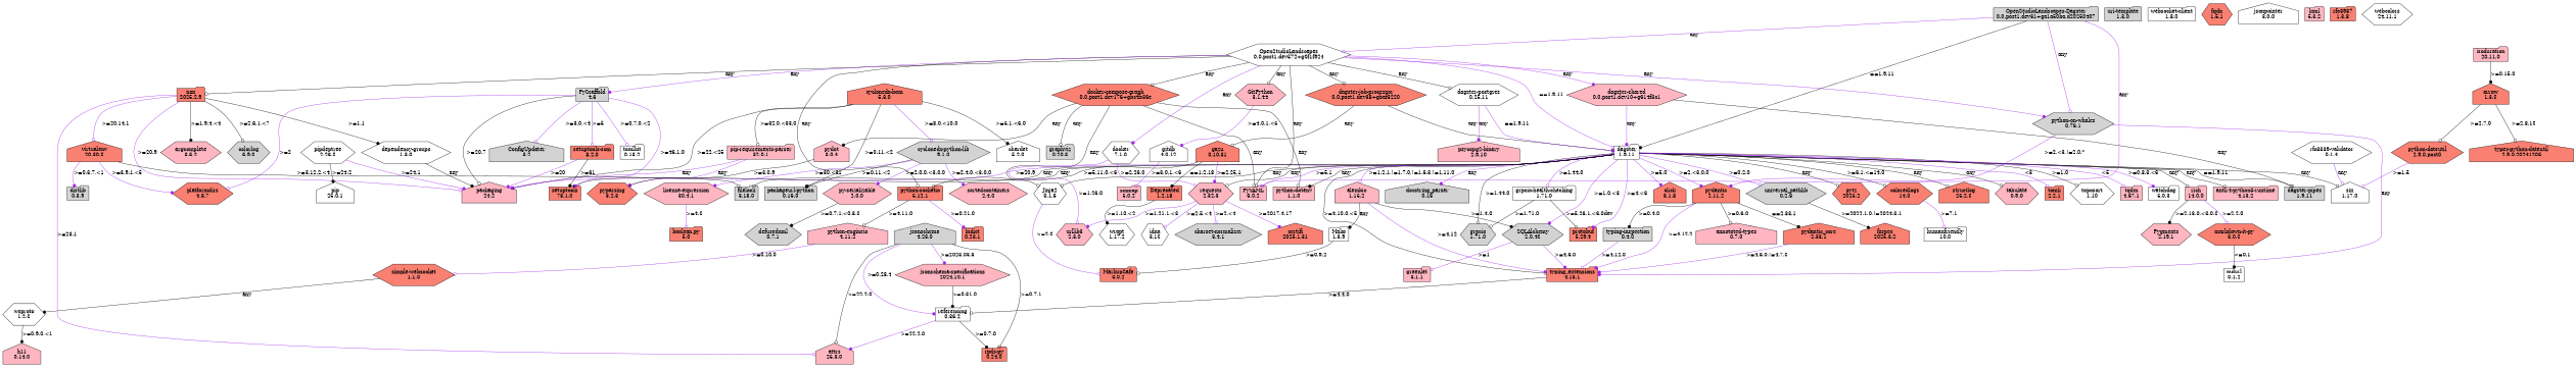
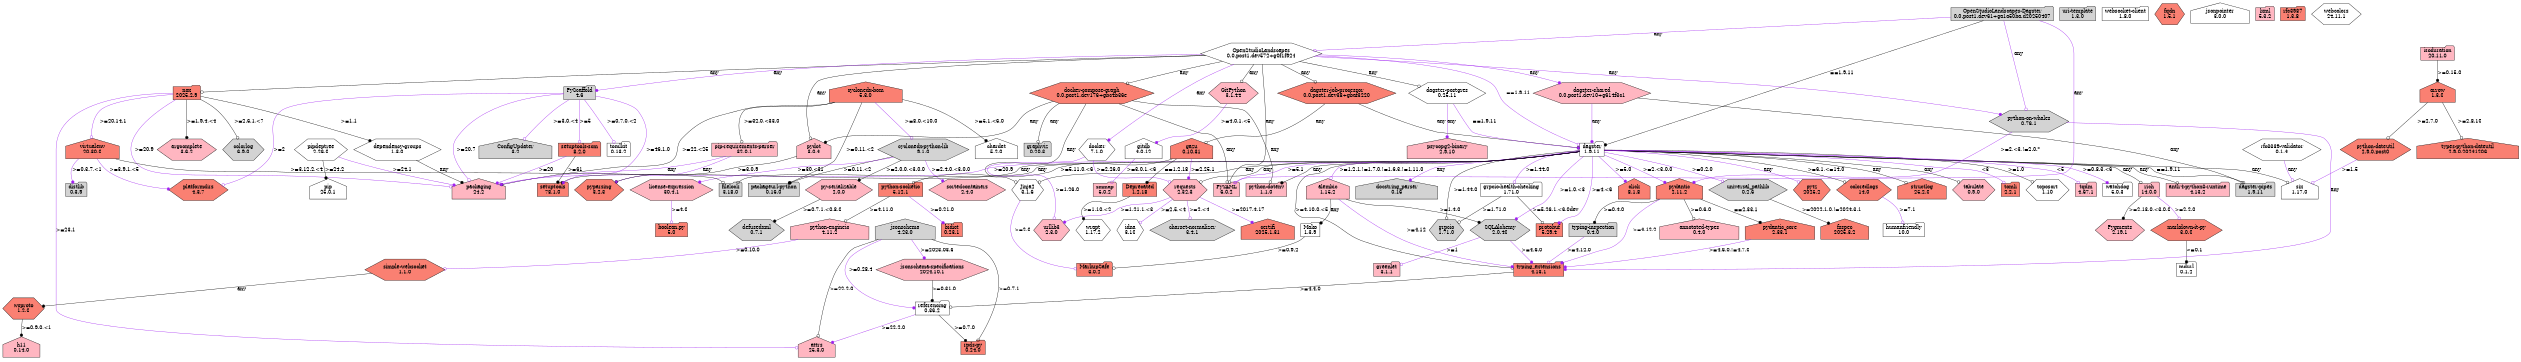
  digraph {
    node [fillcolor=salmon shape=folder style=filled]
    edge [arrowhead=odot color=black]
-   n1 [fillcolor=lightpink label="annotated-types\n0.7.0" shape=house]
+   n1 [fillcolor=lightpink label="annotated-types\n0.4.0" shape=house]
    n2 [fillcolor=lightpink label="antlr4-python3-runtime\n4.13.2"]
    n3 [label="boolean.py\n5.0"]
    n4 [fillcolor=lightgrey label="charset-normalizer\n3.4.1" shape=hexagon]
    n5 [label="cyclonedx-bom\n5.3.0" shape=house]
    n6 [fillcolor=lightgrey label="cyclonedx-python-lib\n9.1.0" shape=hexagon]
    n7 [fillcolor=lightgrey label="packageurl-python\n0.16.0"]
    n8 [fillcolor=lightpink label="pip-requirements-parser\n32.0.1"]
    n9 [fillcolor=white label="chardet\n5.2.0" shape=house]
    n10 [fillcolor=lightpink label="packaging\n24.2" shape=house]
    n11 [fillcolor=lightpink label="license-expression\n30.4.1" shape=hexagon]
    n12 [fillcolor=lightpink label="py-serializable\n2.0.0" shape=hexagon]
    n13 [fillcolor=lightpink label="sortedcontainers\n2.4.0" shape=hexagon]
    n14 [label="pyparsing\n3.2.3" shape=hexagon]
    n15 [fillcolor=lightgrey label="defusedxml\n0.7.1" shape=hexagon]
    n16 [label="dagster-job-processor\n0.0.post1.dev38+gbaf3220" shape=hexagon]
    n17 [fillcolor=white label="dagster\n1.9.11"]
    n18 [label="gazu\n0.10.31" shape=house]
    n19 [fillcolor=lightgrey label="dagster-pipes\n1.9.11"]
    n20 [fillcolor=lightpink label="python-dotenv\n1.1.0"]
    n21 [fillcolor=white label="Jinja2\n3.1.6" shape=hexagon]
    n22 [fillcolor=lightpink label="PyYAML\n6.0.2"]
    n23 [fillcolor=lightgrey label="docstring_parser\n0.16" shape=house]
    n24 [fillcolor=white label="grpcio-health-checking\n1.71.0"]
    n25 [fillcolor=lightgrey label="grpcio\n1.71.0" shape=hexagon]
    n26 [label="protobuf\n5.29.4"]
    n27 [label="typing_extensions\n4.13.1"]
    n28 [fillcolor=white label="six\n1.17.0" shape=house]
    n29 [label="pydantic\n2.11.2" shape=house]
    n30 [label="setuptools\n78.1.0"]
    n31 [fillcolor=lightgrey label="universal_pathlib\n0.2.6" shape=hexagon]
    n32 [fillcolor=lightpink label="alembic\n1.15.2" shape=house]
    n33 [fillcolor=lightgrey label="SQLAlchemy\n2.0.40" shape=hexagon]
    n34 [label="click\n8.1.8" shape=house]
    n35 [label="coloredlogs\n14.0" shape=hexagon]
    n36 [fillcolor=lightgrey label="filelock\n3.18.0"]
    n37 [label="pytz\n2025.2" shape=hexagon]
    n38 [fillcolor=lightpink label="requests\n2.32.3" shape=hexagon]
    n39 [fillcolor=lightpink label="rich\n14.0.0"]
    n40 [label="structlog\n25.2.0" shape=house]
    n41 [fillcolor=lightpink label="tabulate\n0.9.0" shape=hexagon]
    n42 [label="tomli\n2.2.1"]
    n43 [fillcolor=white label="toposort\n1.10" shape=hexagon]
    n44 [fillcolor=lightpink label="tqdm\n4.67.1"]
    n45 [fillcolor=white label="watchdog\n5.0.3"]
    n46 [label="python-socketio\n5.12.1"]
    n47 [label="Deprecated\n1.2.18"]
    n48 [label="MarkupSafe\n3.0.2"]
    n49 [fillcolor=white label="referencing\n0.36.2"]
    n50 [label="pydantic_core\n2.33.1" shape=house]
    n51 [fillcolor=lightgrey label="typing-inspection\n0.4.0"]
    n52 [label="fsspec\n2025.3.2" shape=house]
    n53 [fillcolor=white label="Mako\n1.3.9"]
    n54 [fillcolor=lightpink label="greenlet\n3.1.1"]
    n55 [fillcolor=white label="humanfriendly\n10.0"]
    n56 [label="certifi\n2025.1.31" shape=house]
    n57 [fillcolor=lightpink label="urllib3\n2.3.0" shape=hexagon]
    n58 [fillcolor=white label="idna\n3.10" shape=hexagon]
    n59 [label="markdown-it-py\n3.0.0" shape=hexagon]
    n60 [fillcolor=lightpink label="Pygments\n2.19.1" shape=hexagon]
    n61 [fillcolor=lightpink label="python-engineio\n4.11.2" shape=house]
    n62 [label="bidict\n0.23.1"]
    n63 [fillcolor=white label="wrapt\n1.17.2" shape=hexagon]
    n64 [fillcolor=white label="dagster-postgres\n0.25.11" shape=hexagon]
    n65 [fillcolor=lightpink label="psycopg2-binary\n2.9.10" shape=house]
    n66 [fillcolor=lightpink label="dagster-shared\n0.0.post1.dev10+g614f3c1" shape=hexagon]
    n67 [fillcolor=white label="dependency-groups\n1.3.0" shape=hexagon]
    n68 [label="docker-compose-graph\n0.0.post1.dev176+gbc4b36e" shape=hexagon]
    n69 [fillcolor=lightgrey label="graphviz\n0.20.3"]
    n70 [fillcolor=lightpink label="pydot\n3.0.4" shape=house]
    n71 [fillcolor=lightpink label="jsonschema-specifications\n2024.10.1" shape=hexagon]
    n72 [label="rpds-py\n0.24.0"]
    n73 [fillcolor=lightpink label="attrs\n25.3.0" shape=house]
    n74 [fillcolor=white label="mdurl\n0.1.2"]
    n75 [fillcolor=lightgrey label="OpenStudioLandscapes-Dagster\n0.0.post1.dev61+ga1a50ba.d20250407"]
    n76 [fillcolor=lightgrey label="python-on-whales\n0.76.1" shape=hexagon]
    n77 [fillcolor=white label="OpenStudioLandscapes\n0.0.post1.dev572+g0f1f924" shape=hexagon]
    n78 [fillcolor=white label="docker\n7.1.0" shape=hexagon]
    n79 [fillcolor=lightpink label="GitPython\n3.1.44" shape=hexagon]
    n80 [label="nox\n2025.2.9"]
    n81 [fillcolor=lightgrey label="PyScaffold\n4.6"]
    n82 [fillcolor=white label="gitdb\n4.0.12" shape=house]
    n83 [fillcolor=lightpink label="argcomplete\n3.6.2" shape=hexagon]
    n84 [fillcolor=lightgrey label="colorlog\n6.9.0" shape=hexagon]
    n85 [label="virtualenv\n20.30.0" shape=house]
    n86 [label="setuptools-scm\n8.2.0"]
    n87 [fillcolor=lightgrey label="ConfigUpdater\n3.2" shape=house]
    n88 [label="platformdirs\n4.3.7" shape=hexagon]
    n89 [fillcolor=white label="tomlkit\n0.13.2"]
    n90 [label="python-dateutil\n2.9.0.post0" shape=hexagon]
    n91 [label="simple-websocket\n1.1.0" shape=hexagon]
-   n92 [fillcolor=white label="wsproto\n1.2.0" shape=hexagon]
+   n92 [label="wsproto\n1.2.0" shape=hexagon]
    n93 [fillcolor=lightpink label="h11\n0.14.0" shape=house]
    n94 [fillcolor=white label="rfc3339-validator\n0.1.4" shape=hexagon]
    n95 [label="types-python-dateutil\n2.9.0.20241206" shape=house]
    n96 [fillcolor=lightgrey label="uri-template\n1.3.0"]
    n97 [fillcolor=white label="websocket-client\n1.8.0"]
    n98 [label="arrow\n1.3.0" shape=house]
    n99 [fillcolor=lightgrey label="distlib\n0.3.9"]
    n100 [label="fqdn\n1.5.1" shape=hexagon]
    n101 [fillcolor=lightpink label="smmap\n5.0.2"]
    n102 [fillcolor=lightpink label="isoduration\n20.11.0"]
    n103 [fillcolor=white label="jsonpointer\n3.0.0" shape=house]
    n104 [fillcolor=lightgrey label="jsonschema\n4.23.0" shape=house]
    n105 [fillcolor=lightpink label="lxml\n5.3.2"]
    n106 [fillcolor=white label="pip\n25.0.1" shape=house]
    n107 [fillcolor=white label="pipdeptree\n2.26.0" shape=hexagon]
    n108 [label="rfc3987\n1.3.8"]
    n109 [fillcolor=white label="webcolors\n24.11.1" shape=hexagon]
    n5 -> n6 [color=purple label=">=8.0,<10.0"]
    n5 -> n7 [arrowhead=dot label=">=0.11,<2"]
    n5 -> n8 [label=">=32.0,<33.0"]
    n5 -> n9 [arrowhead=dot label=">=5.1,<6.0"]
    n5 -> n10 [arrowhead=dot label=">=22,<25"]
    n6 -> n7 [arrowhead=dot label=">=0.11,<2"]
    n6 -> n11 [arrowhead=dot color=purple label=">=30,<31"]
-   n6 -> n12 [arrowhead=dot color=purple label=">=2.0.0,<3.0.0"]
+   n6 -> n12 [arrowhead=dot label=">=2.0.0,<3.0.0"]
    n6 -> n13 [arrowhead=dot color=purple label=">=2.4.0,<3.0.0"]
    n8 -> n10 [arrowhead=dot color=purple label=any]
    n8 -> n14 [arrowhead=dot color=purple label=any]
    n11 -> n3 [color=purple label=">=4.0"]
    n12 -> n15 [arrowhead=dot label=">=0.7.1,<0.8.0"]
    n16 -> n17 [arrowhead=dot label=any]
    n16 -> n18 [label=any]
    n17 -> n2 [label=any]
    n17 -> n10 [color=purple label=">=20.9"]
    n17 -> n19 [label="==1.9.11"]
    n17 -> n20 [arrowhead=dot label=any]
    n17 -> n21 [label=any]
    n17 -> n22 [color=purple label=">=5.1"]
    n17 -> n23 [arrowhead=dot color=purple label=any]
    n17 -> n24 [color=purple label=">=1.44.0"]
    n17 -> n25 [label=">=1.44.0"]
    n17 -> n26 [arrowhead=dot color=purple label=">=4,<6"]
    n17 -> n27 [label=">=4.10.0,<5"]
    n17 -> n28 [label=any]
    n17 -> n29 [arrowhead=dot color=purple label=">=2,<3.0.0"]
    n17 -> n30 [arrowhead=dot label=any]
    n17 -> n31 [color=purple label=">=0.2.0"]
    n17 -> n32 [color=purple label=">=1.2.1,!=1.7.0,!=1.6.3,!=1.11.0"]
    n17 -> n33 [arrowhead=dot color=purple label=">=1.0,<3"]
    n17 -> n34 [arrowhead=dot color=purple label=">=5.0"]
    n17 -> n35 [label=">=6.1,<=14.0"]
    n17 -> n36 [label=any]
-   n17 -> n37 [label=any]
+   n17 -> n37 [color=purple label=any]
    n17 -> n38 [label=any]
    n17 -> n39 [label=any]
    n17 -> n40 [label=any]
    n17 -> n41 [label=any]
    n17 -> n42 [color=purple label="<3"]
    n17 -> n43 [label=">=1.0"]
    n17 -> n44 [color=purple label="<5"]
    n17 -> n45 [arrowhead=dot color=purple label=">=0.8.3,<6"]
    n18 -> n38 [arrowhead=dot color=purple label=">=2.25.1"]
    n18 -> n46 [label=">=5.11.0,<6"]
    n18 -> n47 [arrowhead=dot label="==1.2.18"]
    n21 -> n48 [color=purple label=">=2.0"]
    n24 -> n25 [label=">=1.71.0"]
    n24 -> n26 [label=">=5.26.1,<6.0dev"]
    n27 -> n49 [label=">=4.4.0"]
    n29 -> n1 [label=">=0.6.0"]
    n29 -> n27 [arrowhead=dot color=purple label=">=4.12.2"]
    n29 -> n50 [arrowhead=dot label="==2.33.1"]
    n29 -> n51 [arrowhead=dot label=">=0.4.0"]
    n31 -> n52 [arrowhead=dot label=">=2022.1.0,!=2024.3.1"]
    n32 -> n27 [arrowhead=dot color=purple label=">=4.12"]
    n32 -> n33 [arrowhead=dot label=">=1.4.0"]
    n32 -> n53 [arrowhead=dot label=any]
    n33 -> n27 [arrowhead=dot color=purple label=">=4.6.0"]
    n33 -> n54 [color=purple label=">=1"]
    n35 -> n55 [color=purple label=">=7.1"]
    n38 -> n4 [color=purple label=">=2,<4"]
    n38 -> n56 [arrowhead=dot color=purple label=">=2017.4.17"]
    n38 -> n57 [arrowhead=dot color=purple label=">=1.21.1,<3"]
    n38 -> n58 [color=purple label=">=2.5,<4"]
    n39 -> n59 [color=purple label=">=2.2.0"]
    n39 -> n60 [arrowhead=dot label=">=2.13.0,<3.0.0"]
    n46 -> n61 [label=">=4.11.0"]
    n46 -> n62 [arrowhead=dot color=purple label=">=0.21.0"]
    n47 -> n63 [arrowhead=dot label=">=1.10,<2"]
    n49 -> n72 [arrowhead=dot label=">=0.7.0"]
    n49 -> n73 [arrowhead=dot color=purple label=">=22.2.0"]
    n50 -> n27 [arrowhead=dot color=purple label=">=4.6.0,!=4.7.0"]
    n51 -> n27 [color=purple label=">=4.12.0"]
    n53 -> n48 [label=">=0.9.2"]
    n59 -> n74 [arrowhead=dot label="~=0.1"]
    n61 -> n91 [color=purple label=">=0.10.0"]
    n64 -> n17 [arrowhead=dot color=purple label="==1.9.11"]
    n64 -> n65 [arrowhead=dot color=purple label=any]
    n66 -> n17 [arrowhead=dot color=purple label=any]
    n66 -> n19 [label=any]
    n67 -> n10 [arrowhead=dot label=any]
    n68 -> n20 [label=any]
    n68 -> n21 [label=any]
    n68 -> n22 [label=any]
    n68 -> n69 [label=any]
    n68 -> n70 [arrowhead=dot label=any]
    n70 -> n14 [label=">=3.0.9"]
    n71 -> n49 [arrowhead=dot label=">=0.31.0"]
    n75 -> n17 [arrowhead=dot label="==1.9.11"]
    n75 -> n22 [color=purple label=any]
    n75 -> n76 [color=purple label=any]
    n75 -> n77 [color=purple label=any]
    n76 -> n27 [arrowhead=dot color=purple label=any]
    n76 -> n29 [arrowhead=dot color=purple label=">=2,<3,!=2.0.*"]
    n77 -> n16 [label=any]
    n77 -> n17 [color=purple label="==1.9.11"]
    n77 -> n22 [label=any]
    n77 -> n64 [label=any]
    n77 -> n66 [arrowhead=dot color=purple label=any]
    n77 -> n68 [label=any]
-   n77 -> n46 [label=any]
+   n77 -> n70 [label=any]
    n77 -> n76 [arrowhead=dot color=purple label=any]
    n77 -> n78 [arrowhead=dot color=purple label=any]
    n77 -> n79 [label=any]
    n77 -> n80 [label=any]
    n77 -> n81 [arrowhead=dot color=purple label=any]
    n78 -> n38 [color=purple label=">=2.26.0"]
    n78 -> n57 [color=purple label=">=1.26.0"]
    n79 -> n82 [arrowhead=dot color=purple label=">=4.0.1,<5"]
    n80 -> n10 [color=purple label=">=20.9"]
    n80 -> n67 [arrowhead=dot label=">=1.1"]
    n80 -> n73 [color=purple label=">=23.1"]
    n80 -> n83 [arrowhead=dot label=">=1.9.4,<4"]
    n80 -> n84 [label=">=2.6.1,<7"]
    n80 -> n85 [color=purple label=">=20.14.1"]
-   n81 -> n10 [label=">=20.7"]
+   n81 -> n10 [color=purple label=">=20.7"]
    n81 -> n30 [arrowhead=dot color=purple label=">=46.1.0"]
    n81 -> n86 [color=purple label=">=5"]
    n81 -> n87 [color=purple label=">=3.0,<4"]
    n81 -> n88 [color=purple label=">=2"]
    n81 -> n89 [color=purple label=">=0.7.0,<2"]
    n82 -> n101 [color=purple label=">=3.0.1,<6"]
    n85 -> n36 [label=">=3.12.2,<4"]
    n85 -> n88 [arrowhead=dot color=purple label=">=3.9.1,<5"]
    n85 -> n99 [arrowhead=dot color=purple label=">=0.3.7,<1"]
    n86 -> n10 [arrowhead=dot color=purple label=">=20"]
    n86 -> n30 [arrowhead=dot label=">=61"]
    n90 -> n28 [color=purple label=">=1.5"]
    n91 -> n92 [arrowhead=dot label=any]
    n92 -> n93 [arrowhead=dot label=">=0.9.0,<1"]
    n94 -> n28 [color=purple label=any]
    n98 -> n90 [label=">=2.7.0"]
    n98 -> n95 [label=">=2.8.10"]
    n102 -> n98 [arrowhead=dot label=">=0.15.0"]
    n104 -> n49 [arrowhead=dot color=purple label=">=0.28.4"]
    n104 -> n71 [arrowhead=dot color=purple label=">=2023.03.6"]
    n104 -> n72 [label=">=0.7.1"]
    n104 -> n73 [label=">=22.2.0"]
    n107 -> n10 [arrowhead=dot color=purple label=">=24.1"]
    n107 -> n106 [arrowhead=dot label=">=24.2"]
  }
